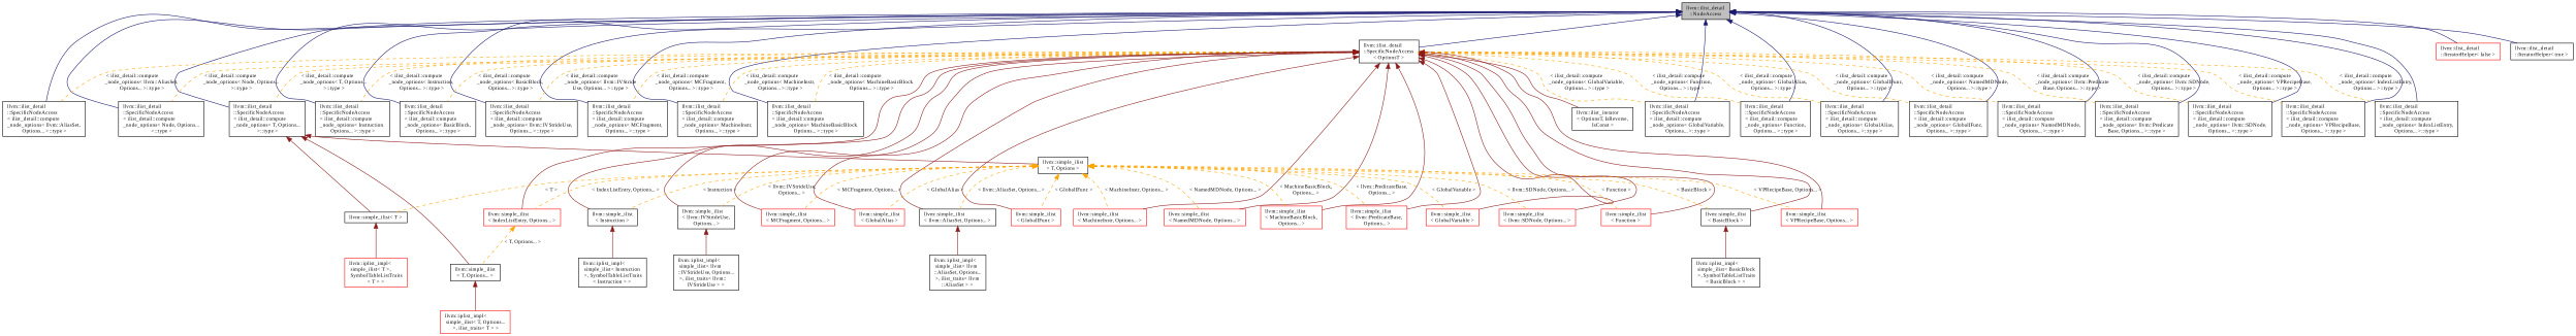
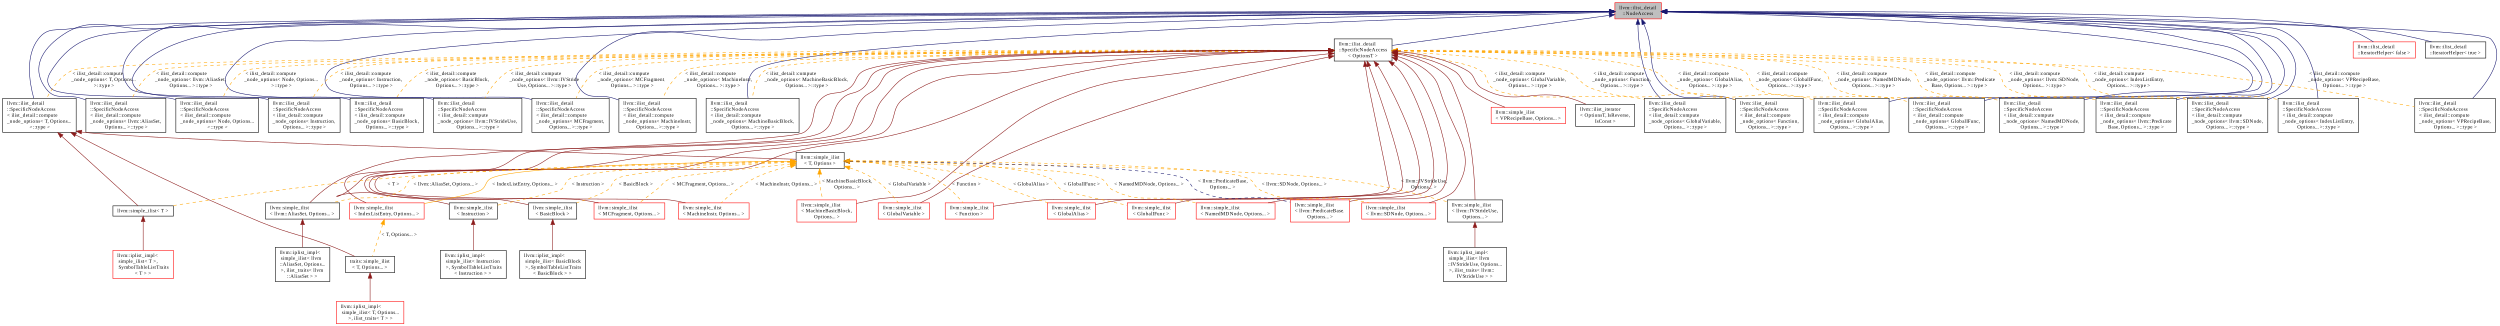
  digraph {
    fontname="Liberation Serif"
    rankdir=TB
    node [color=black fontname="Liberation Serif" fontsize=10 shape=box]
    edge [color=orange dir=back fontname="Liberation Serif" fontsize=10 labelfontname=Helvetica labelfontsize=10 style=solid]
-   n1 [fillcolor=grey75 fontcolor=black height=0.2 label="llvm::ilist_detail\l::NodeAccess" style=filled width=0.4]
+   n1 [color=red fillcolor=grey75 fontcolor=black height=0.2 label="llvm::ilist_detail\l::NodeAccess" style=filled width=0.4]
    n2 [height=0.2 label="llvm::ilist_detail\l::SpecificNodeAccess\l\< ilist_detail::compute\l_node_options\< T, Options...\l \>::type \>" width=0.4]
    n3 [height=0.2 label="llvm::ilist_detail\l::SpecificNodeAccess\l\< ilist_detail::compute\l_node_options\< llvm::AliasSet,\l Options... \>::type \>" width=0.4]
    n4 [height=0.2 label="llvm::ilist_detail\l::SpecificNodeAccess\l\< ilist_detail::compute\l_node_options\< Node, Options...\l \>::type \>" width=0.4]
    n5 [height=0.2 label="llvm::ilist_detail\l::SpecificNodeAccess\l\< ilist_detail::compute\l_node_options\< Instruction,\l Options... \>::type \>" width=0.4]
    n6 [height=0.2 label="llvm::ilist_detail\l::SpecificNodeAccess\l\< ilist_detail::compute\l_node_options\< BasicBlock,\l Options... \>::type \>" width=0.4]
    n7 [height=0.2 label="llvm::ilist_detail\l::SpecificNodeAccess\l\< ilist_detail::compute\l_node_options\< llvm::IVStrideUse,\l Options... \>::type \>" width=0.4]
    n8 [height=0.2 label="llvm::ilist_detail\l::SpecificNodeAccess\l\< ilist_detail::compute\l_node_options\< MCFragment,\l Options... \>::type \>" width=0.4]
    n9 [height=0.2 label="llvm::ilist_detail\l::SpecificNodeAccess\l\< ilist_detail::compute\l_node_options\< MachineInstr,\l Options... \>::type \>" width=0.4]
    n10 [height=0.2 label="llvm::ilist_detail\l::SpecificNodeAccess\l\< ilist_detail::compute\l_node_options\< MachineBasicBlock,\l Options... \>::type \>" width=0.4]
    n11 [height=0.2 label="llvm::ilist_detail\l::SpecificNodeAccess\l\< ilist_detail::compute\l_node_options\< GlobalVariable,\l Options... \>::type \>" width=0.4]
    n12 [height=0.2 label="llvm::ilist_detail\l::SpecificNodeAccess\l\< ilist_detail::compute\l_node_options\< Function,\l Options... \>::type \>" width=0.4]
    n13 [height=0.2 label="llvm::ilist_detail\l::SpecificNodeAccess\l\< ilist_detail::compute\l_node_options\< GlobalAlias,\l Options... \>::type \>" width=0.4]
    n14 [height=0.2 label="llvm::ilist_detail\l::SpecificNodeAccess\l\< ilist_detail::compute\l_node_options\< GlobalIFunc,\l Options... \>::type \>" width=0.4]
    n15 [height=0.2 label="llvm::ilist_detail\l::SpecificNodeAccess\l\< ilist_detail::compute\l_node_options\< NamedMDNode,\l Options... \>::type \>" width=0.4]
    n16 [height=0.2 label="llvm::ilist_detail\l::SpecificNodeAccess\l\< ilist_detail::compute\l_node_options\< llvm::Predicate\lBase, Options... \>::type \>" width=0.4]
    n17 [height=0.2 label="llvm::ilist_detail\l::SpecificNodeAccess\l\< ilist_detail::compute\l_node_options\< llvm::SDNode,\l Options... \>::type \>" width=0.4]
    n18 [height=0.2 label="llvm::ilist_detail\l::SpecificNodeAccess\l\< ilist_detail::compute\l_node_options\< IndexListEntry,\l Options... \>::type \>" width=0.4]
    n19 [height=0.2 label="llvm::ilist_detail\l::SpecificNodeAccess\l\< ilist_detail::compute\l_node_options\< VPRecipeBase,\l Options... \>::type \>" width=0.4]
    n20 [color=red height=0.2 label="llvm::ilist_detail\l::IteratorHelper\< false \>" width=0.4]
    n21 [height=0.2 label="llvm::ilist_detail\l::IteratorHelper\< true \>" width=0.4]
    n22 [height=0.2 label="llvm::ilist_detail\l::SpecificNodeAccess\l\< OptionsT \>" width=0.4]
    n23 [height=0.2 label="llvm::simple_ilist\< T \>" width=0.4]
-   n24 [height=0.2 label="llvm::simple_ilist\l\< T, Options... \>" width=0.4]
+   n24 [height=0.2 label="traits::simple_ilist\l\< T, Options... \>" width=0.4]
    n25 [height=0.2 label="llvm::simple_ilist\l\< T, Options \>" width=0.4]
    n26 [height=0.2 label="llvm::simple_ilist\l\< llvm::AliasSet, Options... \>" width=0.4]
    n27 [height=0.2 label="llvm::simple_ilist\l\< Instruction \>" width=0.4]
    n28 [height=0.2 label="llvm::simple_ilist\l\< BasicBlock \>" width=0.4]
    n29 [height=0.2 label="llvm::simple_ilist\l\< llvm::IVStrideUse,\l Options... \>" width=0.4]
    n30 [color=red height=0.2 label="llvm::simple_ilist\l\< MCFragment, Options... \>" width=0.4]
    n31 [color=red height=0.2 label="llvm::simple_ilist\l\< MachineInstr, Options... \>" width=0.4]
    n32 [color=red height=0.2 label="llvm::simple_ilist\l\< MachineBasicBlock,\l Options... \>" width=0.4]
    n33 [color=red height=0.2 label="llvm::simple_ilist\l\< GlobalVariable \>" width=0.4]
    n34 [color=red height=0.2 label="llvm::simple_ilist\l\< Function \>" width=0.4]
    n35 [color=red height=0.2 label="llvm::simple_ilist\l\< GlobalAlias \>" width=0.4]
    n36 [color=red height=0.2 label="llvm::simple_ilist\l\< GlobalIFunc \>" width=0.4]
    n37 [color=red height=0.2 label="llvm::simple_ilist\l\< NamedMDNode, Options... \>" width=0.4]
    n38 [color=red height=0.2 label="llvm::simple_ilist\l\< llvm::PredicateBase,\l Options... \>" width=0.4]
    n39 [color=red height=0.2 label="llvm::simple_ilist\l\< llvm::SDNode, Options... \>" width=0.4]
    n40 [color=red height=0.2 label="llvm::simple_ilist\l\< IndexListEntry, Options... \>" width=0.4]
    n41 [color=red height=0.2 label="llvm::simple_ilist\l\< VPRecipeBase, Options... \>" width=0.4]
    n42 [height=0.2 label="llvm::ilist_iterator\l\< OptionsT, IsReverse,\l IsConst \>" width=0.4]
    n43 [color=red height=0.2 label="llvm::iplist_impl\<\l simple_ilist\< T \>,\l SymbolTableListTraits\l\< T \> \>" width=0.4]
    n44 [color=red height=0.2 label="llvm::iplist_impl\<\l simple_ilist\< T, Options...\l \>, ilist_traits\< T \> \>" width=0.4]
    n45 [height=0.2 label="llvm::iplist_impl\<\l simple_ilist\< llvm\l::AliasSet, Options...\l \>, ilist_traits\< llvm\l::AliasSet \> \>" width=0.4]
    n46 [height=0.2 label="llvm::iplist_impl\<\l simple_ilist\< Instruction\l \>, SymbolTableListTraits\l\< Instruction \> \>" width=0.4]
    n47 [height=0.2 label="llvm::iplist_impl\<\l simple_ilist\< BasicBlock\l \>, SymbolTableListTraits\l\< BasicBlock \> \>" width=0.4]
    n48 [height=0.2 label="llvm::iplist_impl\<\l simple_ilist\< llvm\l::IVStrideUse, Options...\l \>, ilist_traits\< llvm::\lIVStrideUse \> \>" width=0.4]
    n1 -> n2 [color=midnightblue]
    n1 -> n3 [color=midnightblue]
    n1 -> n4 [color=midnightblue]
    n1 -> n5 [color=midnightblue]
    n1 -> n6 [color=midnightblue]
    n1 -> n7 [color=midnightblue]
    n1 -> n8 [color=midnightblue]
    n1 -> n9 [color=midnightblue]
    n1 -> n10 [color=midnightblue]
    n1 -> n11 [color=midnightblue]
    n1 -> n12 [color=midnightblue]
    n1 -> n13 [color=midnightblue]
    n1 -> n14 [color=midnightblue]
    n1 -> n15 [color=midnightblue]
    n1 -> n16 [color=midnightblue]
    n1 -> n17 [color=midnightblue]
    n1 -> n18 [color=midnightblue]
    n1 -> n19 [color=midnightblue]
    n1 -> n20 [color=midnightblue]
    n1 -> n21 [color=midnightblue]
    n1 -> n22 [color=midnightblue]
    n2 -> n23 [color=firebrick4]
    n2 -> n24 [color=firebrick4]
    n2 -> n25 [color=firebrick4]
    n22 -> n2 [label=" \< ilist_detail::compute\l_node_options\< T, Options...\l \>::type \>" style=dashed]
    n22 -> n3 [label=" \< ilist_detail::compute\l_node_options\< llvm::AliasSet,\l Options... \>::type \>" style=dashed]
    n22 -> n4 [label=" \< ilist_detail::compute\l_node_options\< Node, Options...\l \>::type \>" style=dashed]
    n22 -> n5 [label=" \< ilist_detail::compute\l_node_options\< Instruction,\l Options... \>::type \>" style=dashed]
    n22 -> n6 [label=" \< ilist_detail::compute\l_node_options\< BasicBlock,\l Options... \>::type \>" style=dashed]
    n22 -> n7 [label=" \< ilist_detail::compute\l_node_options\< llvm::IVStride\lUse, Options... \>::type \>" style=dashed]
    n22 -> n8 [label=" \< ilist_detail::compute\l_node_options\< MCFragment,\l Options... \>::type \>" style=dashed]
    n22 -> n9 [label=" \< ilist_detail::compute\l_node_options\< MachineInstr,\l Options... \>::type \>" style=dashed]
    n22 -> n10 [label=" \< ilist_detail::compute\l_node_options\< MachineBasicBlock,\l Options... \>::type \>" style=dashed]
    n22 -> n11 [label=" \< ilist_detail::compute\l_node_options\< GlobalVariable,\l Options... \>::type \>" style=dashed]
    n22 -> n12 [label=" \< ilist_detail::compute\l_node_options\< Function,\l Options... \>::type \>" style=dashed]
    n22 -> n13 [label=" \< ilist_detail::compute\l_node_options\< GlobalAlias,\l Options... \>::type \>" style=dashed]
    n22 -> n14 [label=" \< ilist_detail::compute\l_node_options\< GlobalIFunc,\l Options... \>::type \>" style=dashed]
    n22 -> n15 [label=" \< ilist_detail::compute\l_node_options\< NamedMDNode,\l Options... \>::type \>" style=dashed]
    n22 -> n16 [label=" \< ilist_detail::compute\l_node_options\< llvm::Predicate\lBase, Options... \>::type \>" style=dashed]
    n22 -> n17 [label=" \< ilist_detail::compute\l_node_options\< llvm::SDNode,\l Options... \>::type \>" style=dashed]
    n22 -> n18 [label=" \< ilist_detail::compute\l_node_options\< IndexListEntry,\l Options... \>::type \>" style=dashed]
    n22 -> n19 [label=" \< ilist_detail::compute\l_node_options\< VPRecipeBase,\l Options... \>::type \>" style=dashed]
    n22 -> n26 [color=firebrick4]
    n22 -> n27 [color=firebrick4]
    n22 -> n28 [color=firebrick4]
    n22 -> n29 [color=firebrick4]
    n22 -> n30 [color=firebrick4]
    n22 -> n31 [color=firebrick4]
    n22 -> n32 [color=firebrick4]
    n22 -> n33 [color=firebrick4]
    n22 -> n34 [color=firebrick4]
    n22 -> n35 [color=firebrick4]
    n22 -> n36 [color=firebrick4]
    n22 -> n37 [color=firebrick4]
    n22 -> n38 [color=firebrick4]
    n22 -> n39 [color=firebrick4]
    n22 -> n40 [color=firebrick4]
    n22 -> n41 [color=firebrick4]
    n22 -> n42 [color=firebrick4]
    n23 -> n43 [color=firebrick4]
    n24 -> n44 [color=firebrick4]
    n25 -> n23 [label=" \< T \>" style=dashed]
    n25 -> n26 [label=" \< llvm::AliasSet, Options... \>" style=dashed]
    n25 -> n27 [label=" \< Instruction \>" style=dashed]
    n25 -> n28 [label=" \< BasicBlock \>" style=dashed]
    n25 -> n29 [label=" \< llvm::IVStrideUse,\l Options... \>" style=dashed]
    n25 -> n30 [label=" \< MCFragment, Options... \>" style=dashed]
    n25 -> n31 [label=" \< MachineInstr, Options... \>" style=dashed]
    n25 -> n32 [label=" \< MachineBasicBlock,\l Options... \>" style=dashed]
    n25 -> n33 [label=" \< GlobalVariable \>" style=dashed]
    n25 -> n34 [label=" \< Function \>" style=dashed]
    n25 -> n35 [label=" \< GlobalAlias \>" style=dashed]
    n25 -> n36 [label=" \< GlobalIFunc \>" style=dashed]
    n25 -> n37 [label=" \< NamedMDNode, Options... \>" style=dashed]
-   n25 -> n38 [label=" \< llvm::PredicateBase,\l Options... \>" style=dashed]
+   n25 -> n38 [color=midnightblue label=" \< llvm::PredicateBase,\l Options... \>" style=dashed]
    n25 -> n39 [label=" \< llvm::SDNode, Options... \>" style=dashed]
-   n25 -> n40 [label=" \< IndexListEntry, Options... \>" style=dashed]
-   n25 -> n41 [label=" \< VPRecipeBase, Options... \>" style=dashed]
+   n25 -> n40 [label=" \< IndexListEntry, Options... \>"]
    n26 -> n45 [color=firebrick4]
    n27 -> n46 [color=firebrick4]
    n28 -> n47 [color=firebrick4]
    n29 -> n48 [color=firebrick4]
    n40 -> n24 [label=" \< T, Options... \>" style=dashed]
  }
